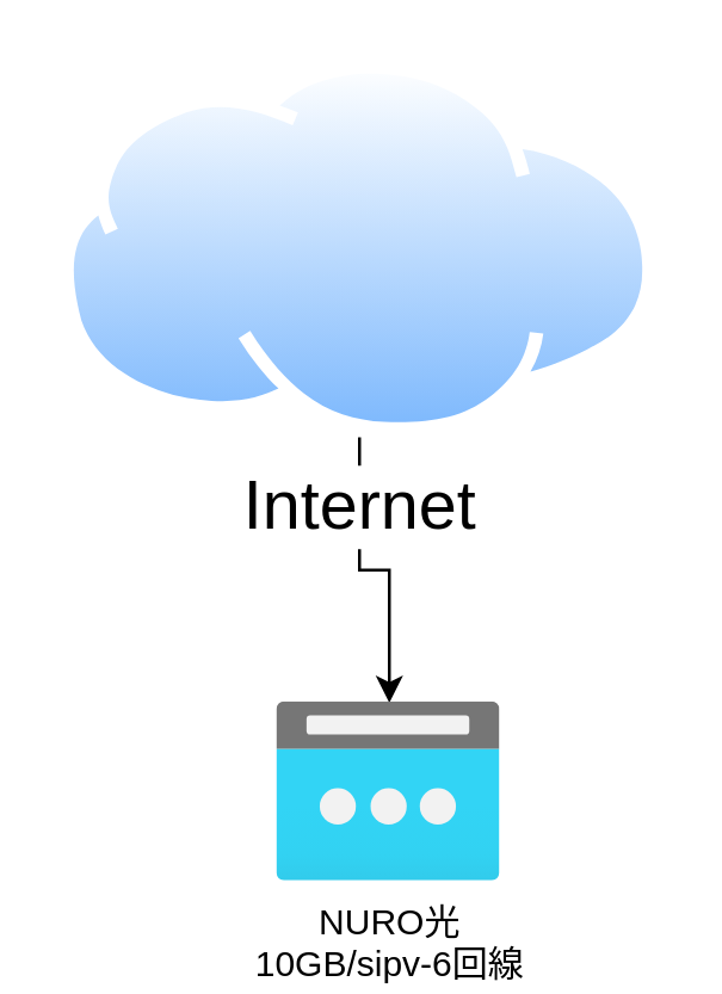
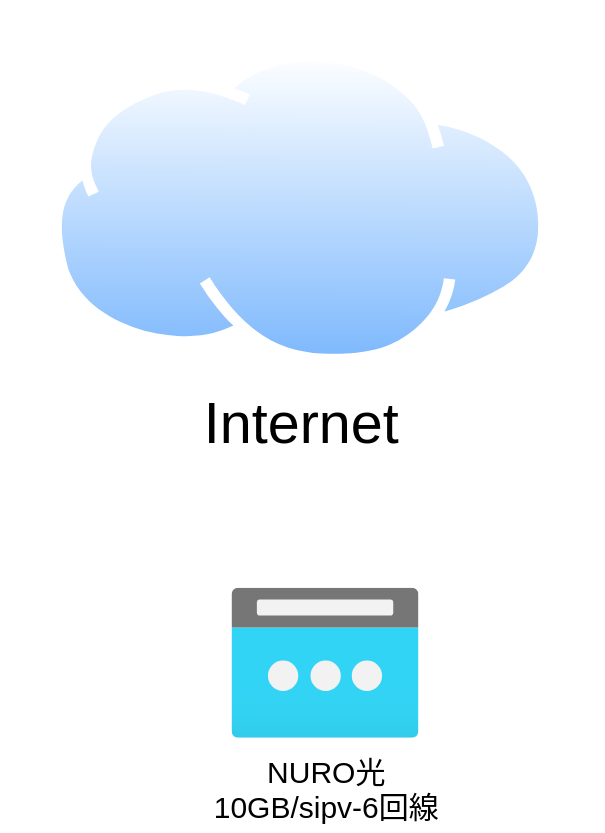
  <mxCell id="0" />
  <mxCell id="1" parent="0" />
- <mxCell id="2" value="" style="edgeStyle=orthogonalEdgeStyle;rounded=0;orthogonalLoop=1;jettySize=auto;html=1;" parent="1" source="3" target="4" edge="1"><mxGeometry relative="1" as="geometry" /></mxCell>
  <mxCell id="3" value="&lt;font style=&quot;font-size: 23px;&quot;&gt;Internet&lt;/font&gt;" style="image;aspect=fixed;perimeter=ellipsePerimeter;html=1;align=center;shadow=0;dashed=0;spacingTop=3;image=img/lib/active_directory/internet_cloud.svg;" parent="1" vertex="1"><mxGeometry x="20" width="200" height="126" as="geometry" y="20" /></mxCell>
  <mxCell id="4" value="NURO光&lt;br&gt;10GB/sipv-6回線" style="image;aspect=fixed;html=1;points=[];align=center;fontSize=12;image=img/lib/azure2/networking/Public_IP_Addresses.svg;" parent="1" vertex="1"><mxGeometry x="92.5" y="235" width="75" height="60" as="geometry" /></mxCell>
